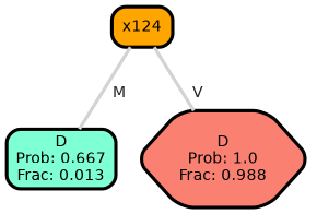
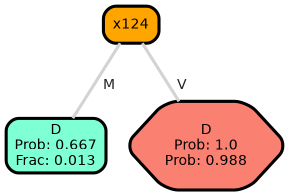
  graph {
    ranksep="0 equally"
    splines=straight
    node [color=black fontcolor=black fontname=helvetica penwidth=3 shape=box style="filled, rounded"]
    edge [color=lightgray fontcolor=grey14 fontname=helvetica fontweight=bold penwidth=3]
    n1 [fillcolor=aquamarine label="D\nProb: 0.667\nFrac: 0.013"]
    n2 [fillcolor=orange label=x124]
-   n3 [fillcolor=salmon label="D\nProb: 1.0\nFrac: 0.988" shape=hexagon]
+   n3 [fillcolor=salmon label="D\nProb: 1.0\nProb: 0.988" shape=hexagon]
    subgraph sub_1 {
      rank=same
    }
    n2 -- n1 [label=" M"]
    n2 -- n3 [label=" V"]
  }
